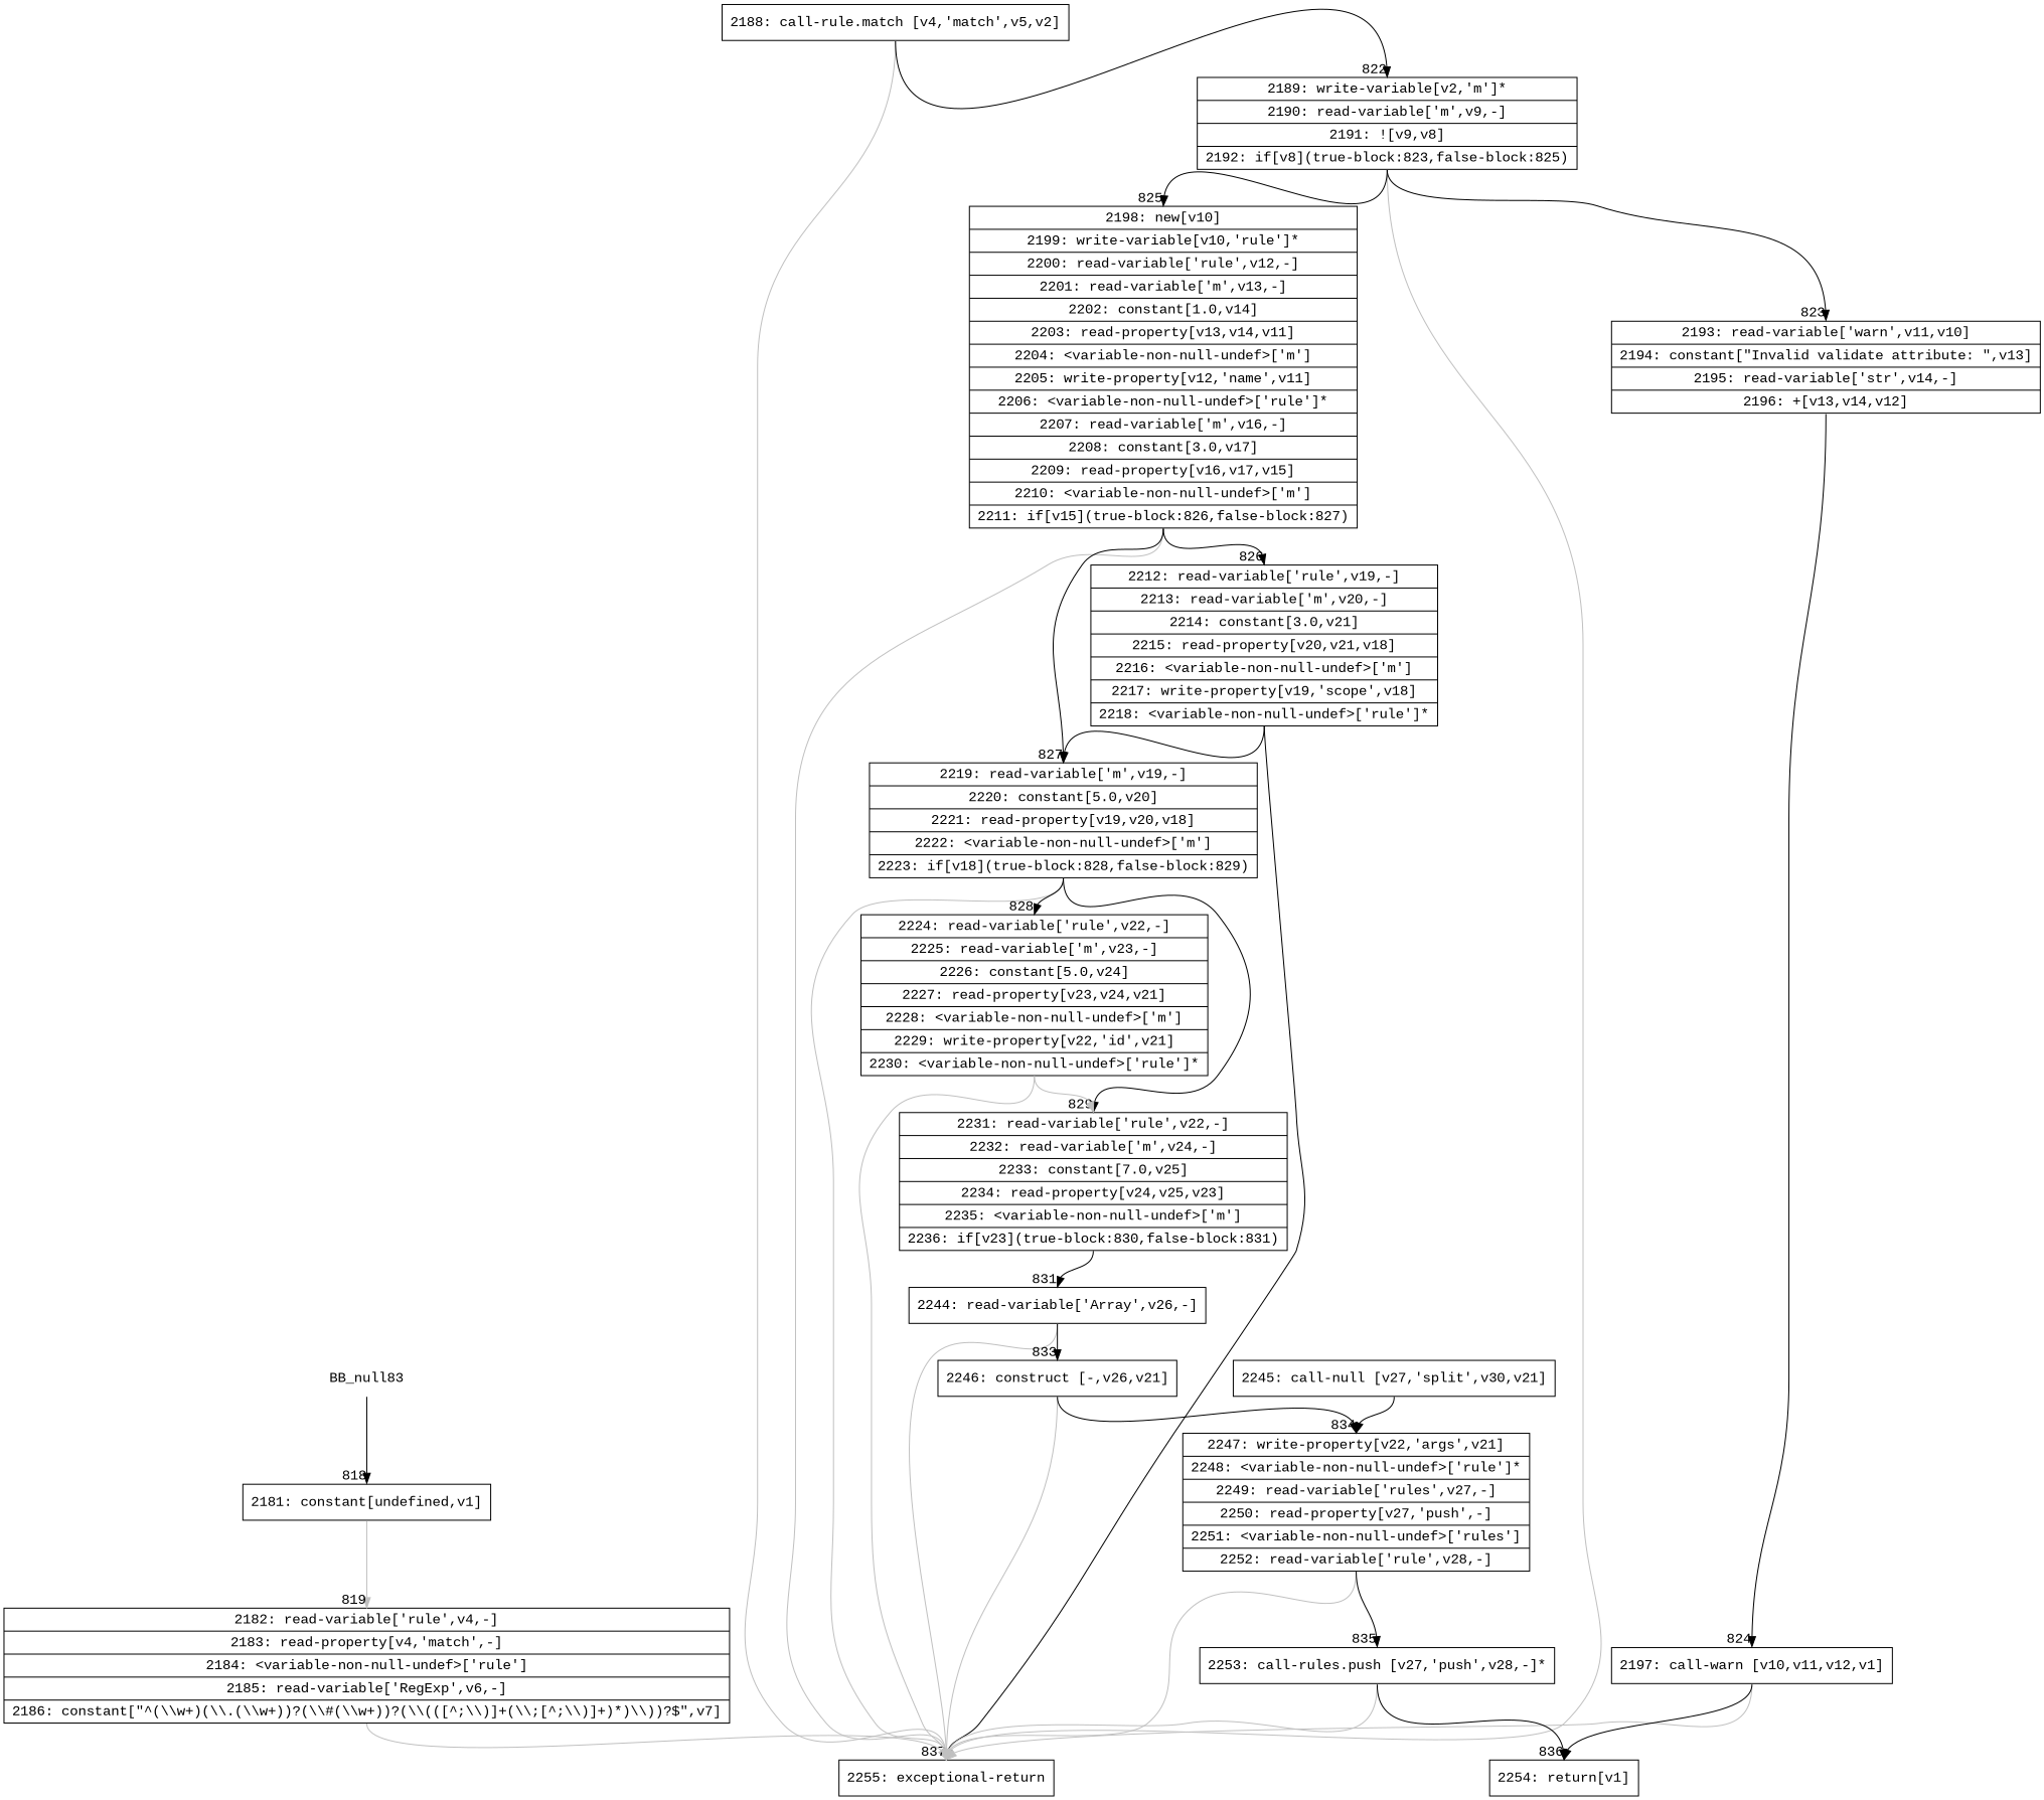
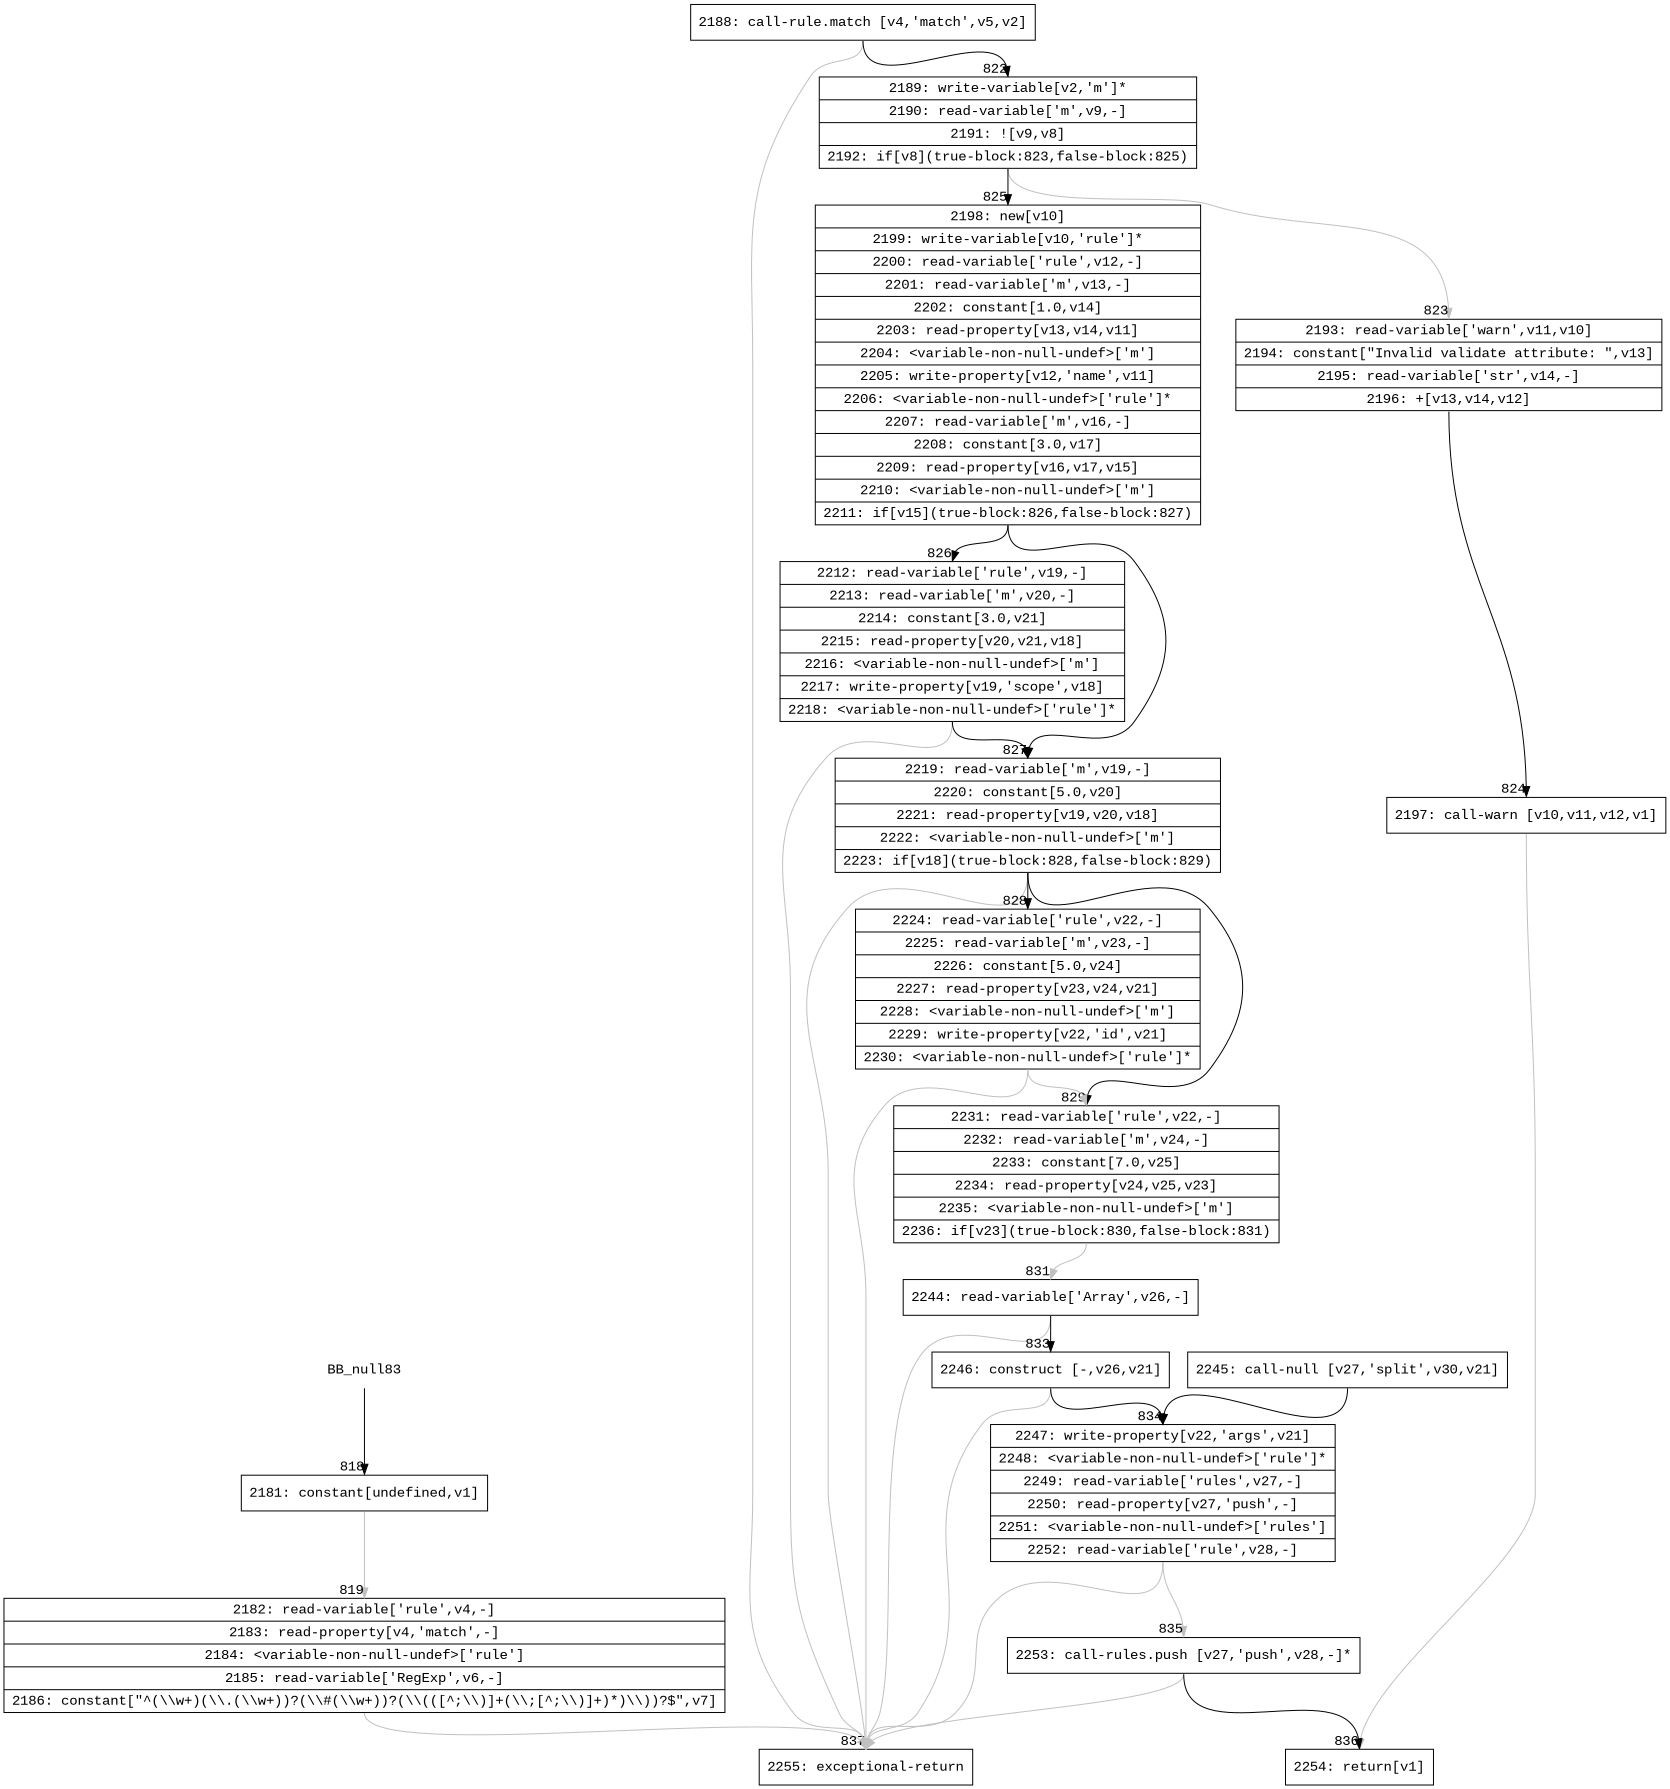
  digraph {
    fontname="Liberation Mono"
    rankdir=TD
    node [fontname="Liberation Mono" shape=record]
    edge [fontname="Liberation Mono" headport=n tailport=s]
    n1 [label=BB_null83 shape=none]
    n2 [label="{2181: constant[undefined,v1]}"]
    n3 [label="{2182: read-variable['rule',v4,-]|2183: read-property[v4,'match',-]|2184: \<variable-non-null-undef\>['rule']|2185: read-variable['RegExp',v6,-]|2186: constant[\"^(\\\\w+)(\\\\.(\\\\w+))?(\\\\#(\\\\w+))?(\\\\(([^;\\\\)]+(\\\\;[^;\\\\)]+)*)\\\\))?$\",v7]}"]
    n4 [label="{2255: exceptional-return}"]
    n5 [label="{2188: call-rule.match [v4,'match',v5,v2]}"]
    n6 [label="{2189: write-variable[v2,'m']*|2190: read-variable['m',v9,-]|2191: ![v9,v8]|2192: if[v8](true-block:823,false-block:825)}"]
    n7 [label="{2193: read-variable['warn',v11,v10]|2194: constant[\"Invalid validate attribute: \",v13]|2195: read-variable['str',v14,-]|2196: +[v13,v14,v12]}"]
    n8 [label="{2198: new[v10]|2199: write-variable[v10,'rule']*|2200: read-variable['rule',v12,-]|2201: read-variable['m',v13,-]|2202: constant[1.0,v14]|2203: read-property[v13,v14,v11]|2204: \<variable-non-null-undef\>['m']|2205: write-property[v12,'name',v11]|2206: \<variable-non-null-undef\>['rule']*|2207: read-variable['m',v16,-]|2208: constant[3.0,v17]|2209: read-property[v16,v17,v15]|2210: \<variable-non-null-undef\>['m']|2211: if[v15](true-block:826,false-block:827)}"]
    n9 [label="{2197: call-warn [v10,v11,v12,v1]}"]
    n10 [label="{2212: read-variable['rule',v19,-]|2213: read-variable['m',v20,-]|2214: constant[3.0,v21]|2215: read-property[v20,v21,v18]|2216: \<variable-non-null-undef\>['m']|2217: write-property[v19,'scope',v18]|2218: \<variable-non-null-undef\>['rule']*}"]
    n11 [label="{2219: read-variable['m',v19,-]|2220: constant[5.0,v20]|2221: read-property[v19,v20,v18]|2222: \<variable-non-null-undef\>['m']|2223: if[v18](true-block:828,false-block:829)}"]
    n12 [label="{2254: return[v1]}"]
    n13 [label="{2224: read-variable['rule',v22,-]|2225: read-variable['m',v23,-]|2226: constant[5.0,v24]|2227: read-property[v23,v24,v21]|2228: \<variable-non-null-undef\>['m']|2229: write-property[v22,'id',v21]|2230: \<variable-non-null-undef\>['rule']*}"]
    n14 [label="{2231: read-variable['rule',v22,-]|2232: read-variable['m',v24,-]|2233: constant[7.0,v25]|2234: read-property[v24,v25,v23]|2235: \<variable-non-null-undef\>['m']|2236: if[v23](true-block:830,false-block:831)}"]
    n15 [label="{2244: read-variable['Array',v26,-]}"]
    n16 [label="{2246: construct [-,v26,v21]}"]
    n17 [label="{2245: call-null [v27,'split',v30,v21]}"]
    n18 [label="{2247: write-property[v22,'args',v21]|2248: \<variable-non-null-undef\>['rule']*|2249: read-variable['rules',v27,-]|2250: read-property[v27,'push',-]|2251: \<variable-non-null-undef\>['rules']|2252: read-variable['rule',v28,-]}"]
    n19 [label="{2253: call-rules.push [v27,'push',v28,-]*}"]
    n1 -> n2 [headlabel="    818"]
    n2 -> n3 [color=gray headlabel="      819"]
    n3 -> n4 [color=gray headlabel="      837"]
    n5 -> n4 [color=gray]
    n5 -> n6 [headlabel="      822"]
-   n6 -> n4 [color=gray]
-   n6 -> n7 [headlabel="      823"]
+   n6 -> n7 [headlabel="      823" color=gray]
    n6 -> n8 [headlabel="      825"]
    n7 -> n9 [headlabel="      824"]
-   n8 -> n4 [color=gray]
    n8 -> n10 [headlabel="      826"]
    n8 -> n11 [headlabel="      827"]
-   n9 -> n4 [color=gray]
-   n9 -> n12 [headlabel="      836"]
-   n10 -> n4 [color=black]
+   n9 -> n12 [headlabel="      836" color=gray]
+   n10 -> n4 [color=gray]
    n10 -> n11
    n11 -> n4 [color=gray]
    n11 -> n13 [headlabel="      828"]
    n11 -> n14 [headlabel="      829"]
    n13 -> n4 [color=gray]
    n13 -> n14 [color=gray]
-   n14 -> n15 [headlabel="      831"]
+   n14 -> n15 [headlabel="      831" color=gray]
    n15 -> n4 [color=gray]
    n15 -> n16 [headlabel="      833"]
    n16 -> n4 [color=gray]
    n16 -> n18
    n17 -> n18 [headlabel="      834"]
    n18 -> n4 [color=gray]
-   n18 -> n19 [headlabel="      835"]
+   n18 -> n19 [headlabel="      835" color=gray]
    n19 -> n4 [color=gray]
    n19 -> n12
  }
